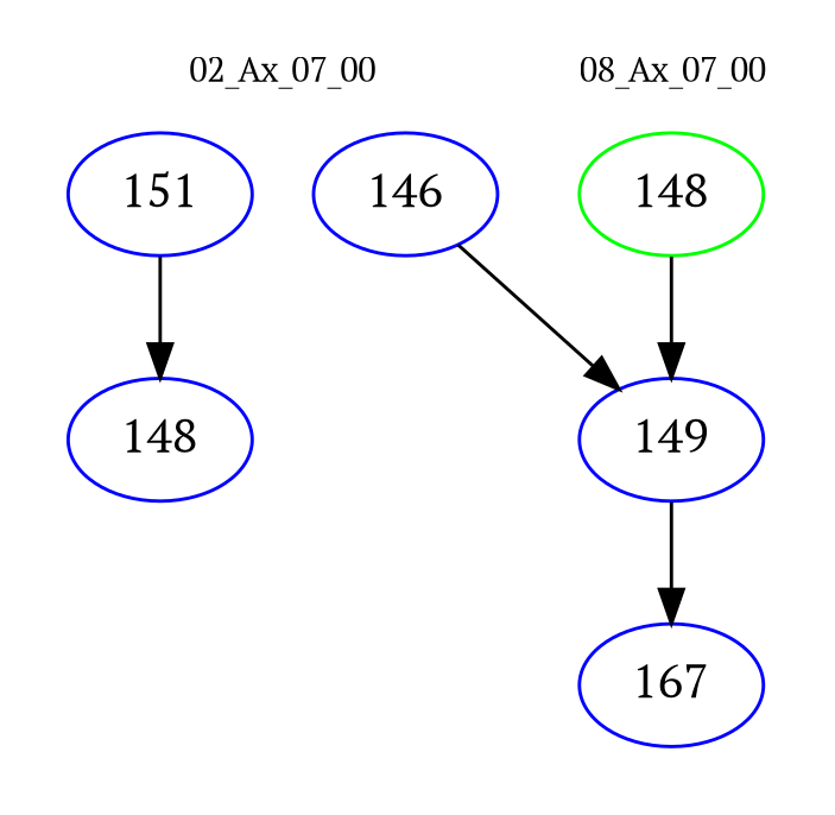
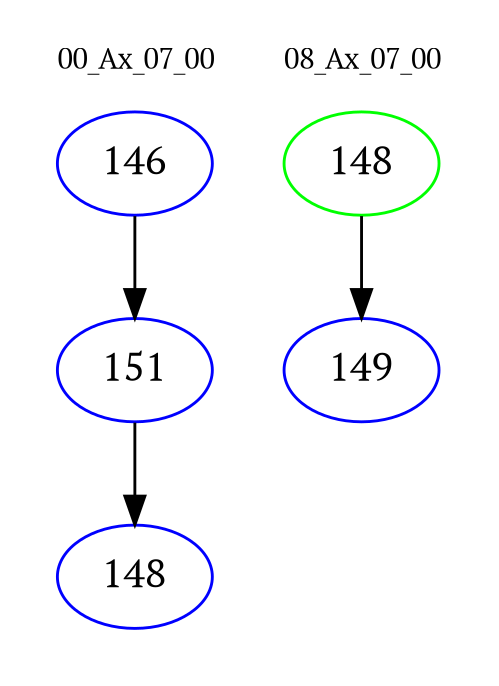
  digraph {
    fontname="PT Serif"
    node [color=blue fontname="PT Serif"]
    edge [color=black fontname="PT Serif"]
    n1 [label=146]
    n2 [label=151]
    n3 [label=148]
    n4 [color=green label=148]
    n5 [label=149]
-   n6 [label=167]
    subgraph cluster_1 {
      color=white
      fontsize=10
-     label="02_Ax_07_00"
+     label="00_Ax_07_00"
      n1
      n2
      n3
    }
    subgraph cluster_2 {
      color=white
      fontsize=10
      label="08_Ax_07_00"
      n4
      n5
-     n6
    }
-   n1 -> n5
+   n1 -> n2
    n2 -> n3
    n4 -> n5
-   n5 -> n6
  }
